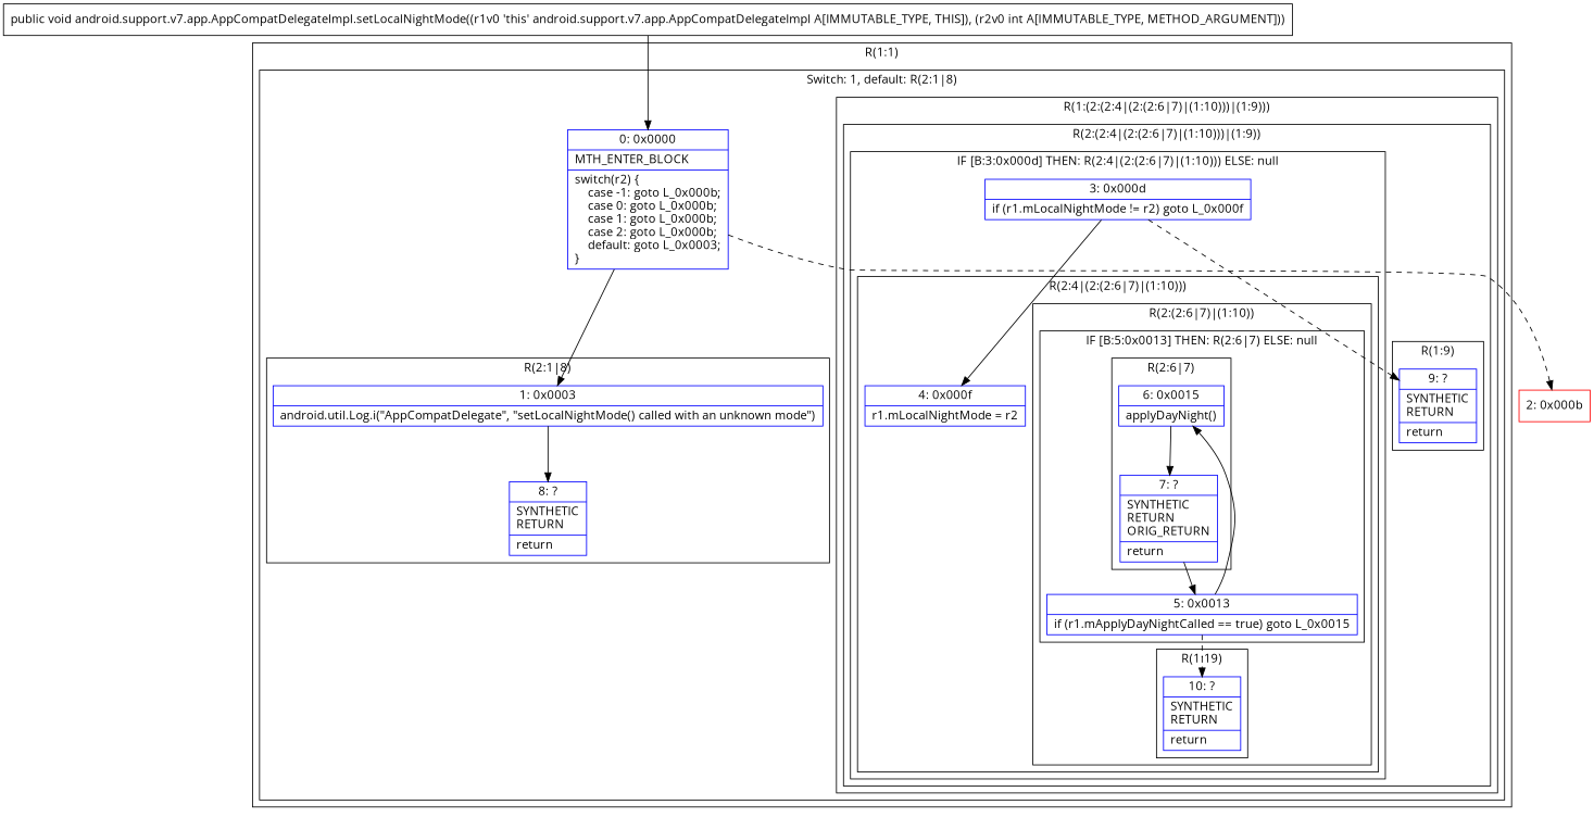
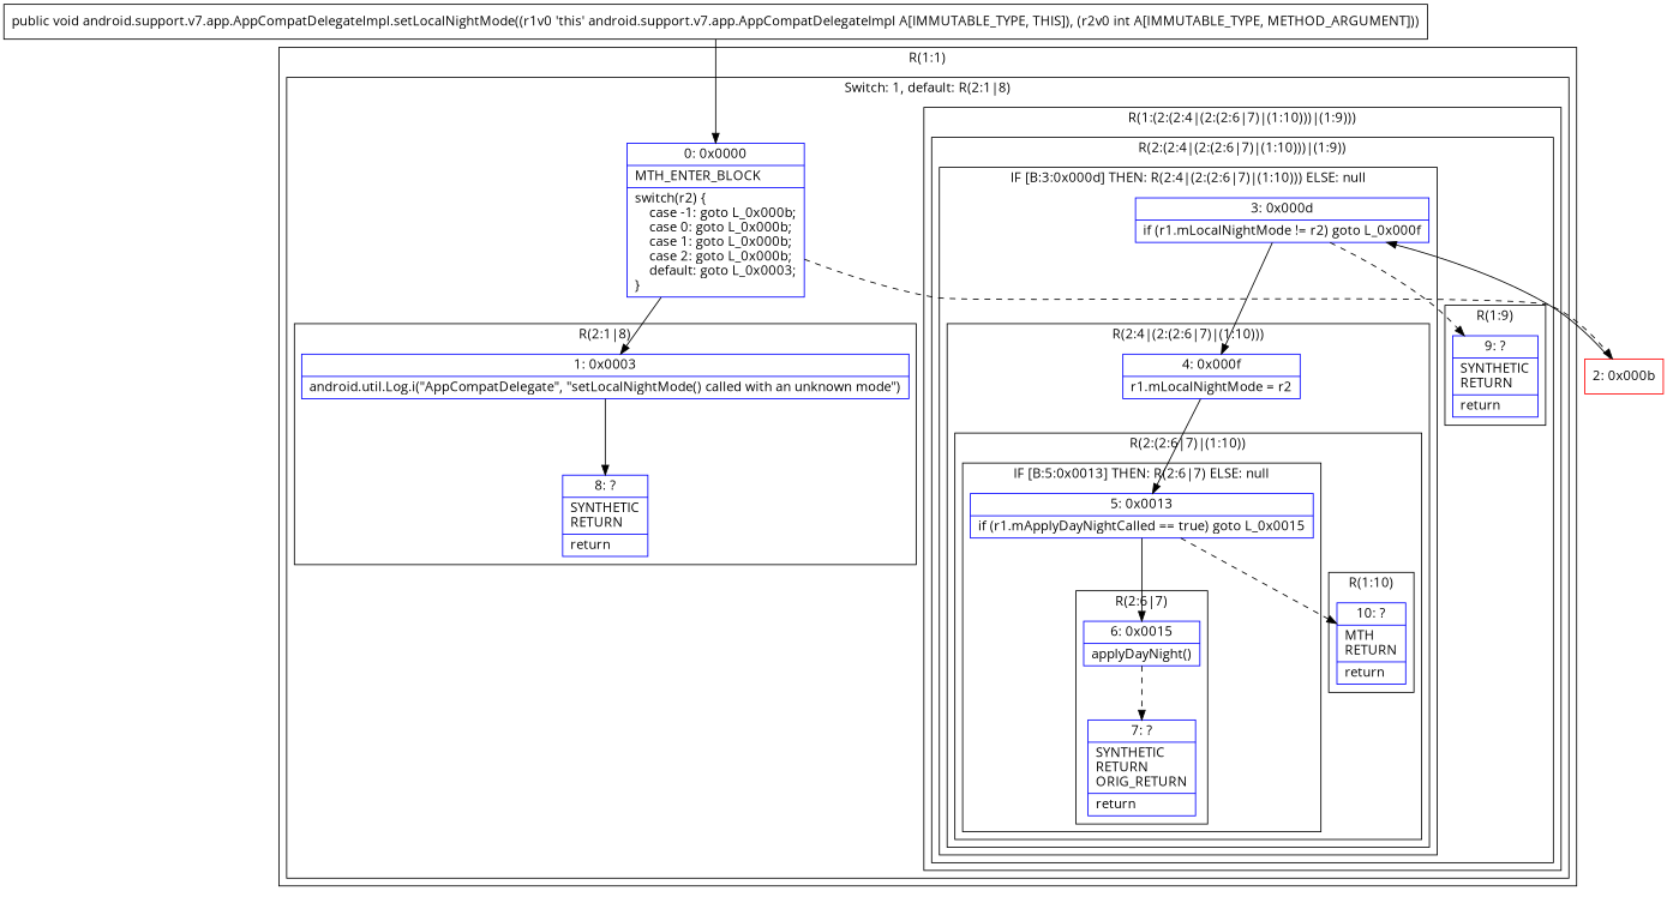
  digraph {
    fontname="Open Sans"
    node [color=blue fontname="Open Sans" shape=record]
    edge [fontname="Open Sans"]
    n1 [label="{6\:\ 0x0015|applyDayNight()\l}"]
    n2 [label="{7\:\ ?|SYNTHETIC\lRETURN\lORIG_RETURN\l|return\l}"]
    n3 [label="{5\:\ 0x0013|if (r1.mApplyDayNightCalled == true) goto L_0x0015\l}"]
-   n4 [label="{10\:\ ?|SYNTHETIC\lRETURN\l|return\l}"]
+   n4 [label="{10\:\ ?|MTH\lRETURN\l|return\l}"]
    n5 [label="{4\:\ 0x000f|r1.mLocalNightMode = r2\l}"]
    n6 [label="{3\:\ 0x000d|if (r1.mLocalNightMode != r2) goto L_0x000f\l}"]
    n7 [label="{9\:\ ?|SYNTHETIC\lRETURN\l|return\l}"]
    n8 [label="{1\:\ 0x0003|android.util.Log.i(\"AppCompatDelegate\", \"setLocalNightMode() called with an unknown mode\")\l}"]
    n9 [label="{8\:\ ?|SYNTHETIC\lRETURN\l|return\l}"]
    n10 [label="{0\:\ 0x0000|MTH_ENTER_BLOCK\l|switch(r2) \{\l    case \-1: goto L_0x000b;\l    case 0: goto L_0x000b;\l    case 1: goto L_0x000b;\l    case 2: goto L_0x000b;\l    default: goto L_0x0003;\l\}\l}"]
    n11 [color=red label="{2\:\ 0x000b}"]
    n12 [label="{public void android.support.v7.app.AppCompatDelegateImpl.setLocalNightMode((r1v0 'this' android.support.v7.app.AppCompatDelegateImpl A[IMMUTABLE_TYPE, THIS]), (r2v0 int A[IMMUTABLE_TYPE, METHOD_ARGUMENT])) }" color=""]
    subgraph cluster_1 {
      label="R(1:1)"
      subgraph cluster_2 {
        label="Switch: 1, default: R(2:1|8)"
        n10
        subgraph cluster_3 {
          label="R(1:(2:(2:4|(2:(2:6|7)|(1:10)))|(1:9)))"
          subgraph cluster_4 {
            label="R(2:(2:4|(2:(2:6|7)|(1:10)))|(1:9))"
            subgraph cluster_5 {
              label="IF [B:3:0x000d] THEN: R(2:4|(2:(2:6|7)|(1:10))) ELSE: null"
              n6
              subgraph cluster_6 {
                label="R(2:4|(2:(2:6|7)|(1:10)))"
                n5
                subgraph cluster_7 {
                  label="R(2:(2:6|7)|(1:10))"
                  subgraph cluster_8 {
                    label="IF [B:5:0x0013] THEN: R(2:6|7) ELSE: null"
                    n3
                    subgraph cluster_9 {
                      label="R(2:6|7)"
                      n1
                      n2
                    }
                  }
                  subgraph cluster_10 {
-                   label="R(1:19)"
+                   label="R(1:10)"
                    n4
                  }
                }
              }
            }
            subgraph cluster_11 {
              label="R(1:9)"
              n7
            }
          }
        }
        subgraph cluster_12 {
          label="R(2:1|8)"
          n8
          n9
        }
      }
    }
-   n1 -> n2
+   n1 -> n2 [style=dashed]
    n3 -> n1
    n3 -> n4 [style=dashed]
-   n2 -> n3
+   n5 -> n3
    n6 -> n5
    n6 -> n7 [style=dashed]
    n8 -> n9
    n10 -> n8
    n10 -> n11 [style=dashed]
+   n11 -> n6
    n12 -> n10
  }
